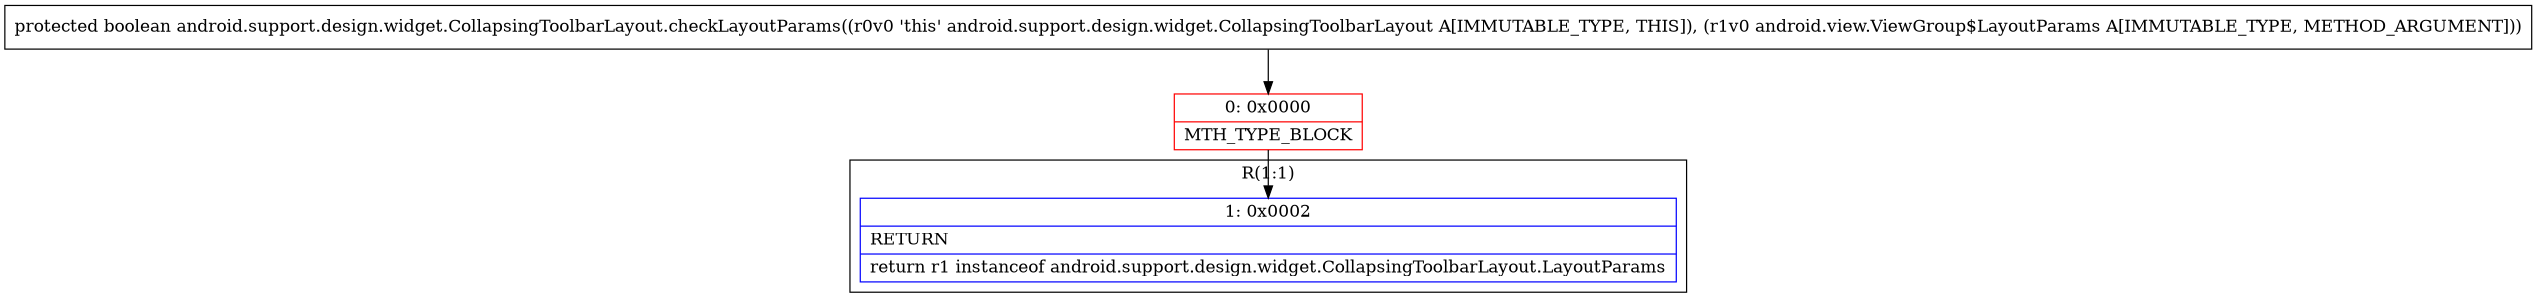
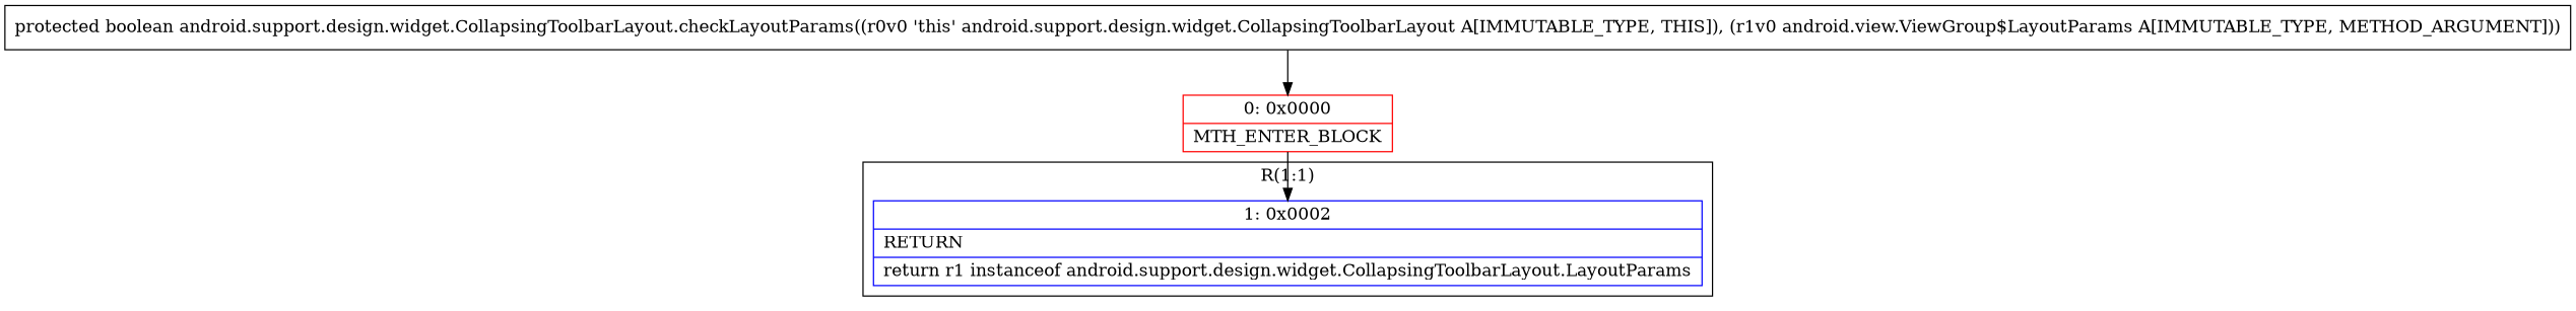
  digraph {
    node [shape=record]
    n1 [color=blue label="{1\:\ 0x0002|RETURN\l|return r1 instanceof android.support.design.widget.CollapsingToolbarLayout.LayoutParams\l}"]
-   n2 [color=red label="{0\:\ 0x0000|MTH_TYPE_BLOCK\l}"]
+   n2 [color=red label="{0\:\ 0x0000|MTH_ENTER_BLOCK\l}"]
    n3 [label="{protected boolean android.support.design.widget.CollapsingToolbarLayout.checkLayoutParams((r0v0 'this' android.support.design.widget.CollapsingToolbarLayout A[IMMUTABLE_TYPE, THIS]), (r1v0 android.view.ViewGroup$LayoutParams A[IMMUTABLE_TYPE, METHOD_ARGUMENT])) }"]
    subgraph cluster_1 {
      label="R(1:1)"
      n1
    }
    n2 -> n1
    n3 -> n2
  }
